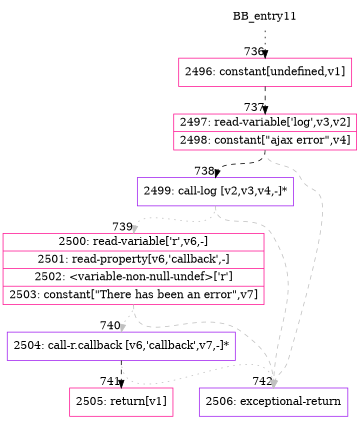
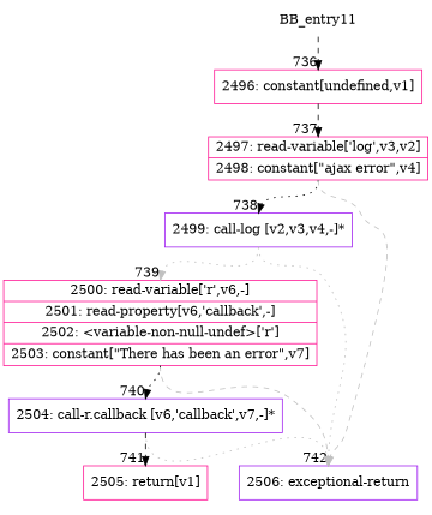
  digraph {
    rankdir=TD
    node [color=deeppink shape=record]
    edge [headport=n style=dashed tailport=s]
    n1 [label=BB_entry11 shape=none]
    n2 [label="{2496: constant[undefined,v1]}"]
    n3 [label="{2497: read-variable['log',v3,v2]|2498: constant[\"ajax error\",v4]}"]
    n4 [color=purple label="{2499: call-log [v2,v3,v4,-]*}"]
    n5 [color=purple label="{2506: exceptional-return}"]
    n6 [label="{2500: read-variable['r',v6,-]|2501: read-property[v6,'callback',-]|2502: \<variable-non-null-undef\>['r']|2503: constant[\"There has been an error\",v7]}"]
    n7 [color=purple label="{2504: call-r.callback [v6,'callback',v7,-]*}"]
    n8 [label="{2505: return[v1]}"]
-   n1 -> n2 [headlabel="    736" style=dotted]
+   n1 -> n2 [headlabel="    736"]
    n2 -> n3 [headlabel="      737"]
-   n3 -> n4 [headlabel="      738"]
+   n3 -> n4 [headlabel="      738" style=dotted]
    n3 -> n5 [color=gray headlabel="      742"]
-   n4 -> n5 [color=gray]
+   n4 -> n5 [color=gray style=dotted]
    n4 -> n6 [color=gray headlabel="      739" style=dotted]
    n6 -> n5 [color=gray]
-   n6 -> n7 [headlabel="      740" style=dotted color=gray]
+   n6 -> n7 [headlabel="      740" style=dotted]
    n7 -> n5 [color=gray style=dotted]
    n7 -> n8 [headlabel="      741"]
  }
